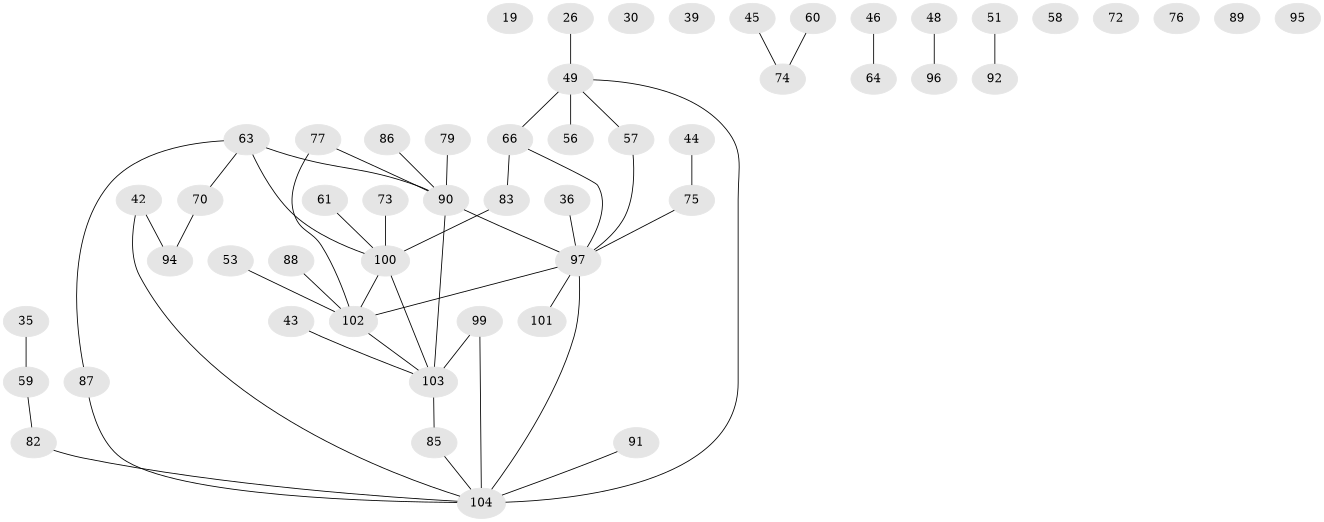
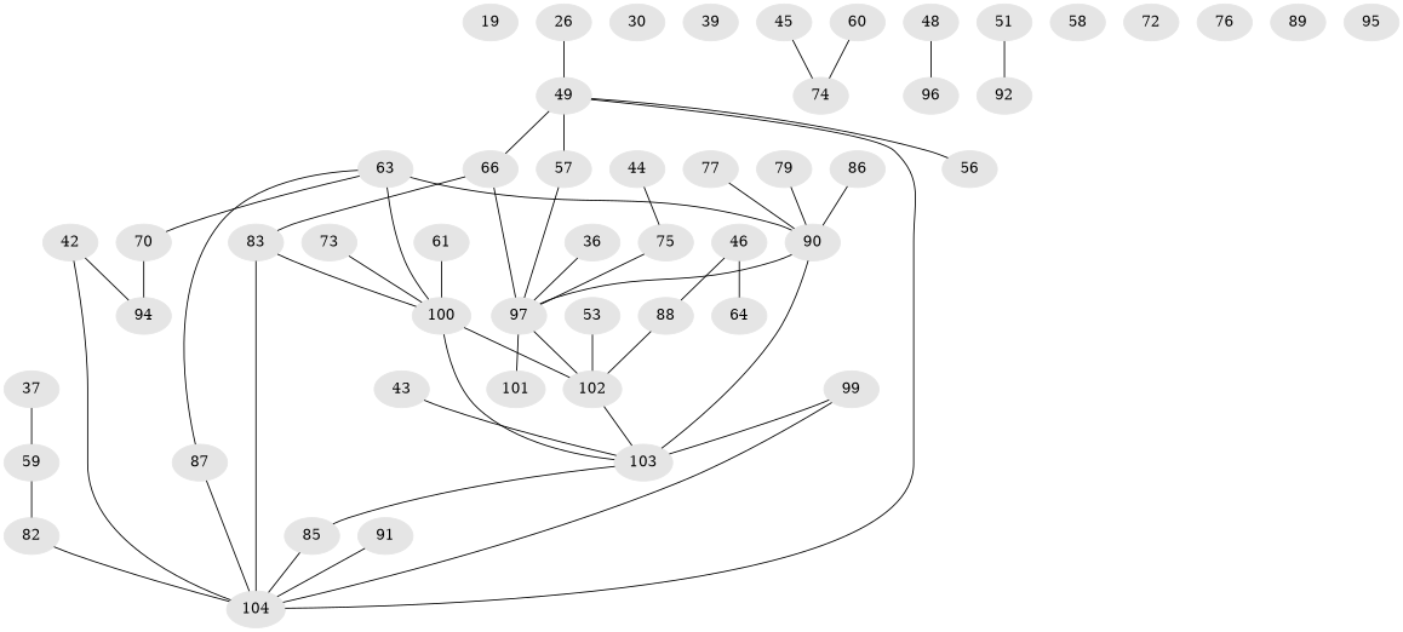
  graph {
    node [color=gray90 style=filled]
    19
    49 [super="+25"]
    104 [super="+55+52+67+98+81"]
    56
    57
    66 [super="+40"]
    26
    30
-   35
+   35 [label=37]
    59
    82 [super="+15"]
    97 [super="+22+84"]
    102 [super="+21+68"]
    101
    36
    39 [super="+28"]
    42
    94
    103 [super="+71"]
    85
    43
    44 [super="+7"]
    75
    74 [super="+2"]
    45
    46 [super="+9+38"]
    64
    88
    48
    96
    83
    51
    92
    53 [super="+33"]
    58
    60
    100 [super="+65+93+54"]
    61
    63 [super="+50"]
    70
    87 [super="+37"]
    90 [super="+80"]
    72
    73
    76
    77
    79
    86
    89
    91
    95
    99 [super="+47"]
    49 -- 104
    49 -- 56
    49 -- 57
    49 -- 66 [weight=2]
    57 -- 97
    66 -- 97
    66 -- 83
    26 -- 49
    35 -- 59
    59 -- 82
    82 -- 104
-   97 -- 104 [weight=2]
+   83 -- 104 [weight=2]
    97 -- 102 [weight=2]
    97 -- 101
    102 -- 103
    36 -- 97
    42 -- 104
    42 -- 94
    103 -- 85
    85 -- 104
    43 -- 103
    44 -- 75
    75 -- 97
    45 -- 74
    46 -- 64
+   46 -- 88
    88 -- 102
    48 -- 96
    83 -- 100
    51 -- 92
    53 -- 102
    60 -- 74
    100 -- 102 [weight=2]
    100 -- 103 [weight=2]
    61 -- 100
    63 -- 100 [weight=2]
    63 -- 70
    63 -- 87
    63 -- 90
    70 -- 94
    87 -- 104
    90 -- 97
    90 -- 103 [weight=2]
    73 -- 100
-   77 -- 102
    77 -- 90
    79 -- 90
    86 -- 90
    91 -- 104
    99 -- 104
    99 -- 103 [weight=3]
  }
